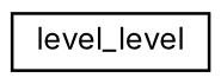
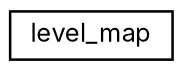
  digraph {
    rankdir=LR
    fontname=Inter
-   n1 [color=black fillcolor=white fontname=Inter fontsize=10 height=0.2 label=level_level shape=record style=filled width=0.4]
+   n1 [color=black fillcolor=white fontname=Inter fontsize=10 height=0.2 label=level_map shape=record style=filled width=0.4]
  }
